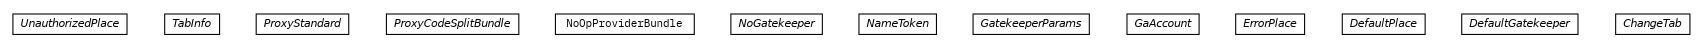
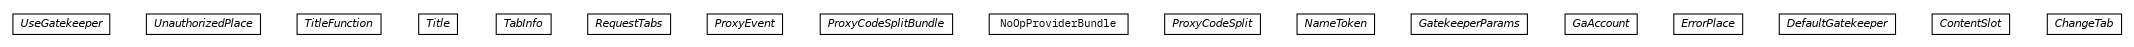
  digraph {
    nodesep=0.25
    rankdir=TB
    ranksep=0.5
    fontname="IBM Plex Mono"
    node [fontcolor=black fontname="IBM Plex Mono" fontsize=10.0 shape=plaintext]
+   n1 [label=<<table title="com.gwtplatform.mvp.client.annotations.UseGatekeeper" border="0" cellborder="1" cellspacing="0" cellpadding="2" port="p" href="./UseGatekeeper.html"> 		<tr><td><table border="0" cellspacing="0" cellpadding="1"> <tr><td align="center" balign="center"><font face="Helvetica-Oblique"> UseGatekeeper </font></td></tr> 		</table></td></tr> 		</table>>]
    n2 [label=<<table title="com.gwtplatform.mvp.client.annotations.UnauthorizedPlace" border="0" cellborder="1" cellspacing="0" cellpadding="2" port="p" href="./UnauthorizedPlace.html"> 		<tr><td><table border="0" cellspacing="0" cellpadding="1"> <tr><td align="center" balign="center"><font face="Helvetica-Oblique"> UnauthorizedPlace </font></td></tr> 		</table></td></tr> 		</table>>]
+   n3 [label=<<table title="com.gwtplatform.mvp.client.annotations.TitleFunction" border="0" cellborder="1" cellspacing="0" cellpadding="2" port="p" href="./TitleFunction.html"> 		<tr><td><table border="0" cellspacing="0" cellpadding="1"> <tr><td align="center" balign="center"><font face="Helvetica-Oblique"> TitleFunction </font></td></tr> 		</table></td></tr> 		</table>>]
+   n4 [label=<<table title="com.gwtplatform.mvp.client.annotations.Title" border="0" cellborder="1" cellspacing="0" cellpadding="2" port="p" href="./Title.html"> 		<tr><td><table border="0" cellspacing="0" cellpadding="1"> <tr><td align="center" balign="center"><font face="Helvetica-Oblique"> Title </font></td></tr> 		</table></td></tr> 		</table>>]
    n5 [label=<<table title="com.gwtplatform.mvp.client.annotations.TabInfo" border="0" cellborder="1" cellspacing="0" cellpadding="2" port="p" href="./TabInfo.html"> 		<tr><td><table border="0" cellspacing="0" cellpadding="1"> <tr><td align="center" balign="center"><font face="Helvetica-Oblique"> TabInfo </font></td></tr> 		</table></td></tr> 		</table>>]
-   n7 [label=<<table title="com.gwtplatform.mvp.client.annotations.ProxyStandard" border="0" cellborder="1" cellspacing="0" cellpadding="2" port="p" href="./ProxyStandard.html"> 		<tr><td><table border="0" cellspacing="0" cellpadding="1"> <tr><td align="center" balign="center"><font face="Helvetica-Oblique"> ProxyStandard </font></td></tr> 		</table></td></tr> 		</table>>]
+   n6 [label=<<table title="com.gwtplatform.mvp.client.annotations.RequestTabs" border="0" cellborder="1" cellspacing="0" cellpadding="2" port="p" href="./RequestTabs.html"> 		<tr><td><table border="0" cellspacing="0" cellpadding="1"> <tr><td align="center" balign="center"><font face="Helvetica-Oblique"> RequestTabs </font></td></tr> 		</table></td></tr> 		</table>>]
+   n8 [label=<<table title="com.gwtplatform.mvp.client.annotations.ProxyEvent" border="0" cellborder="1" cellspacing="0" cellpadding="2" port="p" href="./ProxyEvent.html"> 		<tr><td><table border="0" cellspacing="0" cellpadding="1"> <tr><td align="center" balign="center"><font face="Helvetica-Oblique"> ProxyEvent </font></td></tr> 		</table></td></tr> 		</table>>]
    n9 [label=<<table title="com.gwtplatform.mvp.client.annotations.ProxyCodeSplitBundle" border="0" cellborder="1" cellspacing="0" cellpadding="2" port="p" href="./ProxyCodeSplitBundle.html"> 		<tr><td><table border="0" cellspacing="0" cellpadding="1"> <tr><td align="center" balign="center"><font face="Helvetica-Oblique"> ProxyCodeSplitBundle </font></td></tr> 		</table></td></tr> 		</table>>]
    n10 [label=<<table title="com.gwtplatform.mvp.client.annotations.ProxyCodeSplitBundle.NoOpProviderBundle" border="0" cellborder="1" cellspacing="0" cellpadding="2" port="p" href="./ProxyCodeSplitBundle.NoOpProviderBundle.html"> 		<tr><td><table border="0" cellspacing="0" cellpadding="1"> <tr><td align="center" balign="center"> NoOpProviderBundle </td></tr> 		</table></td></tr> 		</table>>]
-   n12 [label=<<table title="com.gwtplatform.mvp.client.annotations.NoGatekeeper" border="0" cellborder="1" cellspacing="0" cellpadding="2" port="p" href="./NoGatekeeper.html"> 		<tr><td><table border="0" cellspacing="0" cellpadding="1"> <tr><td align="center" balign="center"><font face="Helvetica-Oblique"> NoGatekeeper </font></td></tr> 		</table></td></tr> 		</table>>]
+   n11 [label=<<table title="com.gwtplatform.mvp.client.annotations.ProxyCodeSplit" border="0" cellborder="1" cellspacing="0" cellpadding="2" port="p" href="./ProxyCodeSplit.html"> 		<tr><td><table border="0" cellspacing="0" cellpadding="1"> <tr><td align="center" balign="center"><font face="Helvetica-Oblique"> ProxyCodeSplit </font></td></tr> 		</table></td></tr> 		</table>>]
    n13 [label=<<table title="com.gwtplatform.mvp.client.annotations.NameToken" border="0" cellborder="1" cellspacing="0" cellpadding="2" port="p" href="./NameToken.html"> 		<tr><td><table border="0" cellspacing="0" cellpadding="1"> <tr><td align="center" balign="center"><font face="Helvetica-Oblique"> NameToken </font></td></tr> 		</table></td></tr> 		</table>>]
    n14 [label=<<table title="com.gwtplatform.mvp.client.annotations.GatekeeperParams" border="0" cellborder="1" cellspacing="0" cellpadding="2" port="p" href="./GatekeeperParams.html"> 		<tr><td><table border="0" cellspacing="0" cellpadding="1"> <tr><td align="center" balign="center"><font face="Helvetica-Oblique"> GatekeeperParams </font></td></tr> 		</table></td></tr> 		</table>>]
    n15 [label=<<table title="com.gwtplatform.mvp.client.annotations.GaAccount" border="0" cellborder="1" cellspacing="0" cellpadding="2" port="p" href="./GaAccount.html"> 		<tr><td><table border="0" cellspacing="0" cellpadding="1"> <tr><td align="center" balign="center"><font face="Helvetica-Oblique"> GaAccount </font></td></tr> 		</table></td></tr> 		</table>>]
    n16 [label=<<table title="com.gwtplatform.mvp.client.annotations.ErrorPlace" border="0" cellborder="1" cellspacing="0" cellpadding="2" port="p" href="./ErrorPlace.html"> 		<tr><td><table border="0" cellspacing="0" cellpadding="1"> <tr><td align="center" balign="center"><font face="Helvetica-Oblique"> ErrorPlace </font></td></tr> 		</table></td></tr> 		</table>>]
-   n17 [label=<<table title="com.gwtplatform.mvp.client.annotations.DefaultPlace" border="0" cellborder="1" cellspacing="0" cellpadding="2" port="p" href="./DefaultPlace.html"> 		<tr><td><table border="0" cellspacing="0" cellpadding="1"> <tr><td align="center" balign="center"><font face="Helvetica-Oblique"> DefaultPlace </font></td></tr> 		</table></td></tr> 		</table>>]
    n18 [label=<<table title="com.gwtplatform.mvp.client.annotations.DefaultGatekeeper" border="0" cellborder="1" cellspacing="0" cellpadding="2" port="p" href="./DefaultGatekeeper.html"> 		<tr><td><table border="0" cellspacing="0" cellpadding="1"> <tr><td align="center" balign="center"><font face="Helvetica-Oblique"> DefaultGatekeeper </font></td></tr> 		</table></td></tr> 		</table>>]
+   n19 [label=<<table title="com.gwtplatform.mvp.client.annotations.ContentSlot" border="0" cellborder="1" cellspacing="0" cellpadding="2" port="p" href="./ContentSlot.html"> 		<tr><td><table border="0" cellspacing="0" cellpadding="1"> <tr><td align="center" balign="center"><font face="Helvetica-Oblique"> ContentSlot </font></td></tr> 		</table></td></tr> 		</table>>]
    n20 [label=<<table title="com.gwtplatform.mvp.client.annotations.ChangeTab" border="0" cellborder="1" cellspacing="0" cellpadding="2" port="p" href="./ChangeTab.html"> 		<tr><td><table border="0" cellspacing="0" cellpadding="1"> <tr><td align="center" balign="center"><font face="Helvetica-Oblique"> ChangeTab </font></td></tr> 		</table></td></tr> 		</table>>]
  }
